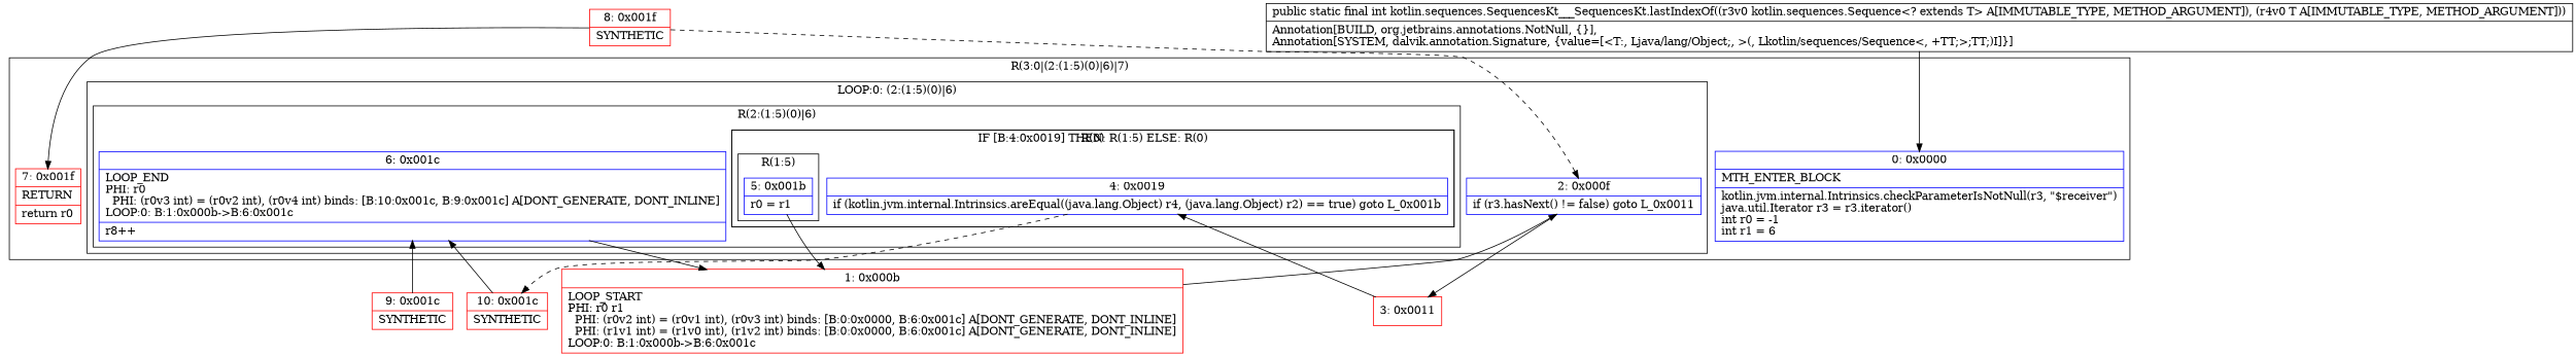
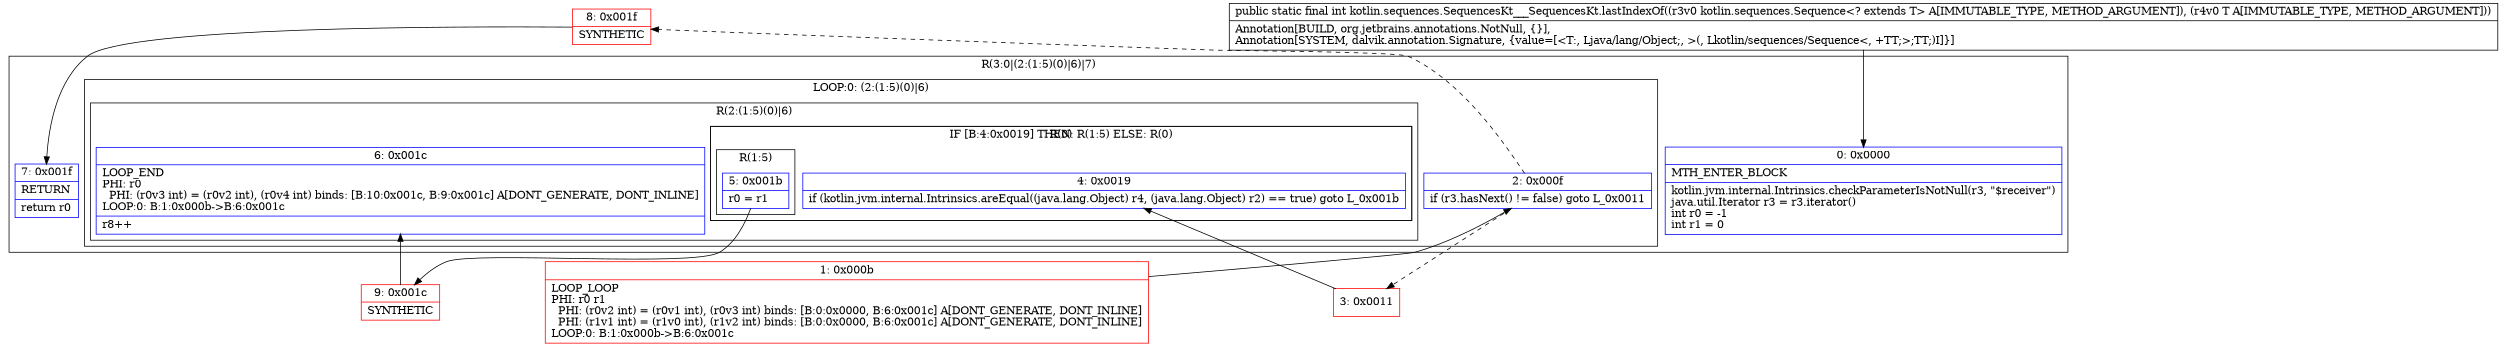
  digraph {
    node [color=blue shape=record]
    n1 [label="{5\:\ 0x001b|r0 = r1\l}"]
    n2 [label="{4\:\ 0x0019|if (kotlin.jvm.internal.Intrinsics.areEqual((java.lang.Object) r4, (java.lang.Object) r2) == true) goto L_0x001b\l}"]
    n3 [label="{6\:\ 0x001c|LOOP_END\lPHI: r0 \l  PHI: (r0v3 int) = (r0v2 int), (r0v4 int) binds: [B:10:0x001c, B:9:0x001c] A[DONT_GENERATE, DONT_INLINE]\lLOOP:0: B:1:0x000b\-\>B:6:0x001c\l|r8++\l}"]
    n4 [label="{2\:\ 0x000f|if (r3.hasNext() != false) goto L_0x0011\l}"]
-   n5 [label="{0\:\ 0x0000|MTH_ENTER_BLOCK\l|kotlin.jvm.internal.Intrinsics.checkParameterIsNotNull(r3, \"$receiver\")\ljava.util.Iterator r3 = r3.iterator()\lint r0 = \-1\lint r1 = 6\l}"]
-   n6 [color=red label="{7\:\ 0x001f|RETURN\l|return r0\l}"]
+   n5 [label="{0\:\ 0x0000|MTH_ENTER_BLOCK\l|kotlin.jvm.internal.Intrinsics.checkParameterIsNotNull(r3, \"$receiver\")\ljava.util.Iterator r3 = r3.iterator()\lint r0 = \-1\lint r1 = 0\l}"]
+   n6 [label="{7\:\ 0x001f|RETURN\l|return r0\l}"]
    n7 [color=red label="{9\:\ 0x001c|SYNTHETIC\l}"]
-   n8 [color=red label="{10\:\ 0x001c|SYNTHETIC\l}"]
-   n9 [color=red label="{1\:\ 0x000b|LOOP_START\lPHI: r0 r1 \l  PHI: (r0v2 int) = (r0v1 int), (r0v3 int) binds: [B:0:0x0000, B:6:0x001c] A[DONT_GENERATE, DONT_INLINE]\l  PHI: (r1v1 int) = (r1v0 int), (r1v2 int) binds: [B:0:0x0000, B:6:0x001c] A[DONT_GENERATE, DONT_INLINE]\lLOOP:0: B:1:0x000b\-\>B:6:0x001c\l}"]
+   n9 [color=red label="{1\:\ 0x000b|LOOP_LOOP\lPHI: r0 r1 \l  PHI: (r0v2 int) = (r0v1 int), (r0v3 int) binds: [B:0:0x0000, B:6:0x001c] A[DONT_GENERATE, DONT_INLINE]\l  PHI: (r1v1 int) = (r1v0 int), (r1v2 int) binds: [B:0:0x0000, B:6:0x001c] A[DONT_GENERATE, DONT_INLINE]\lLOOP:0: B:1:0x000b\-\>B:6:0x001c\l}"]
    n10 [color=red label="{3\:\ 0x0011}"]
    n11 [color=red label="{8\:\ 0x001f|SYNTHETIC\l}"]
    n12 [label="{public static final int kotlin.sequences.SequencesKt___SequencesKt.lastIndexOf((r3v0 kotlin.sequences.Sequence\<? extends T\> A[IMMUTABLE_TYPE, METHOD_ARGUMENT]), (r4v0 T A[IMMUTABLE_TYPE, METHOD_ARGUMENT]))  | Annotation[BUILD, org.jetbrains.annotations.NotNull, \{\}], \lAnnotation[SYSTEM, dalvik.annotation.Signature, \{value=[\<T:, Ljava\/lang\/Object;, \>(, Lkotlin\/sequences\/Sequence\<, +TT;\>;TT;)I]\}]\l}" color=""]
    subgraph cluster_1 {
      label="R(3:0|(2:(1:5)(0)|6)|7)"
      n5
      n6
      subgraph cluster_2 {
        label="LOOP:0: (2:(1:5)(0)|6)"
        n4
        subgraph cluster_3 {
          label="R(2:(1:5)(0)|6)"
          n3
          subgraph cluster_4 {
            label="IF [B:4:0x0019] THEN: R(1:5) ELSE: R(0)"
            n2
            subgraph cluster_5 {
              label="R(1:5)"
              n1
            }
            subgraph cluster_6 {
              label="R(0)"
            }
          }
        }
      }
    }
-   n1 -> n9
-   n2 -> n8 [style=dashed]
-   n3 -> n9
-   n4 -> n10
-   n11 -> n4 [style=dashed]
+   n1 -> n7
+   n4 -> n10 [style=dashed]
+   n4 -> n11 [style=dashed]
    n7 -> n3
-   n8 -> n3
    n9 -> n4
    n10 -> n2
    n11 -> n6
    n12 -> n5
  }
